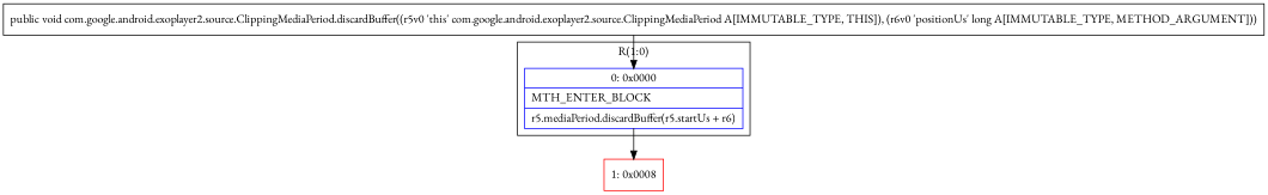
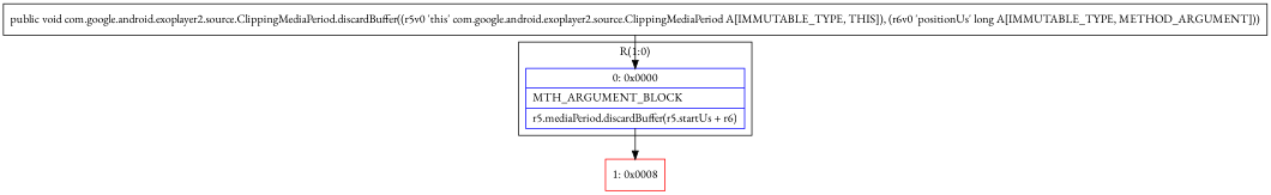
  digraph {
    fontname="EB Garamond"
    node [shape=record fontname="EB Garamond"]
    edge [fontname="EB Garamond"]
-   n1 [color=blue label="{0\:\ 0x0000|MTH_ENTER_BLOCK\l|r5.mediaPeriod.discardBuffer(r5.startUs + r6)\l}"]
+   n1 [color=blue label="{0\:\ 0x0000|MTH_ARGUMENT_BLOCK\l|r5.mediaPeriod.discardBuffer(r5.startUs + r6)\l}"]
    n2 [color=red label="{1\:\ 0x0008}"]
    n3 [label="{public void com.google.android.exoplayer2.source.ClippingMediaPeriod.discardBuffer((r5v0 'this' com.google.android.exoplayer2.source.ClippingMediaPeriod A[IMMUTABLE_TYPE, THIS]), (r6v0 'positionUs' long A[IMMUTABLE_TYPE, METHOD_ARGUMENT])) }"]
    subgraph cluster_1 {
      label="R(1:0)"
      n1
    }
    n1 -> n2
    n3 -> n1
  }
